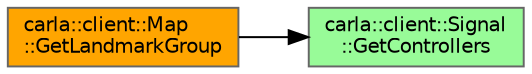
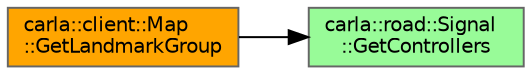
  digraph {
    rankdir=RL
    node [fontname=Helvetica fontsize=10 shape=box style=filled]
-   n1 [color=gray40 fillcolor=palegreen fontcolor=black height=0.2 label="carla::client::Signal\l::GetControllers" width=0.4]
+   n1 [color=gray40 fillcolor=palegreen fontcolor=black height=0.2 label="carla::road::Signal\l::GetControllers" width=0.4]
    n2 [color=grey40 fillcolor=orange height=0.2 label="carla::client::Map\l::GetLandmarkGroup" width=0.4]
    n1 -> n2 [color=black dir=back fontname=Helvetica fontsize=10 labelfontname=Helvetica labelfontsize=10 style=solid]
  }
